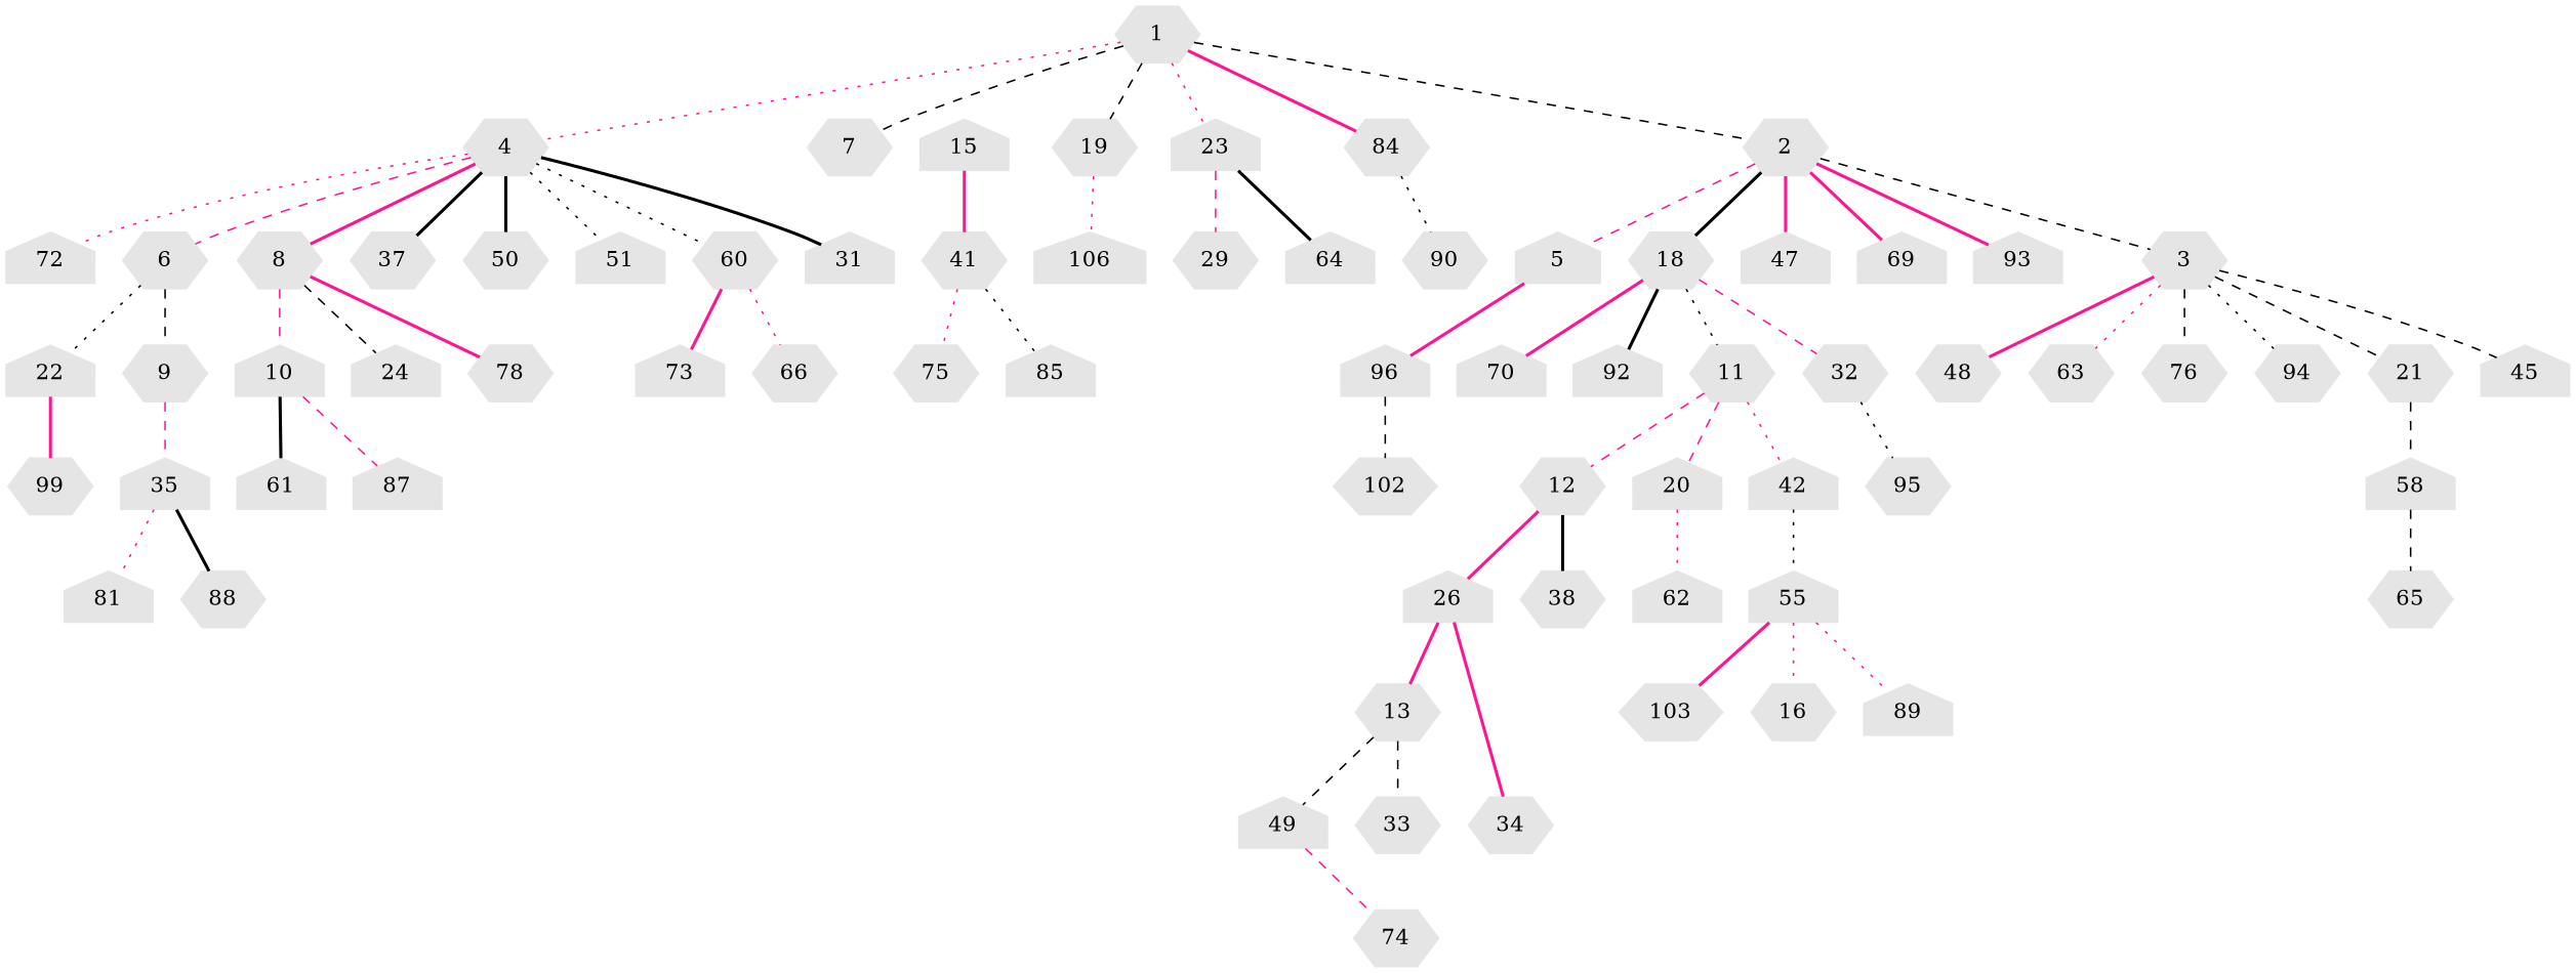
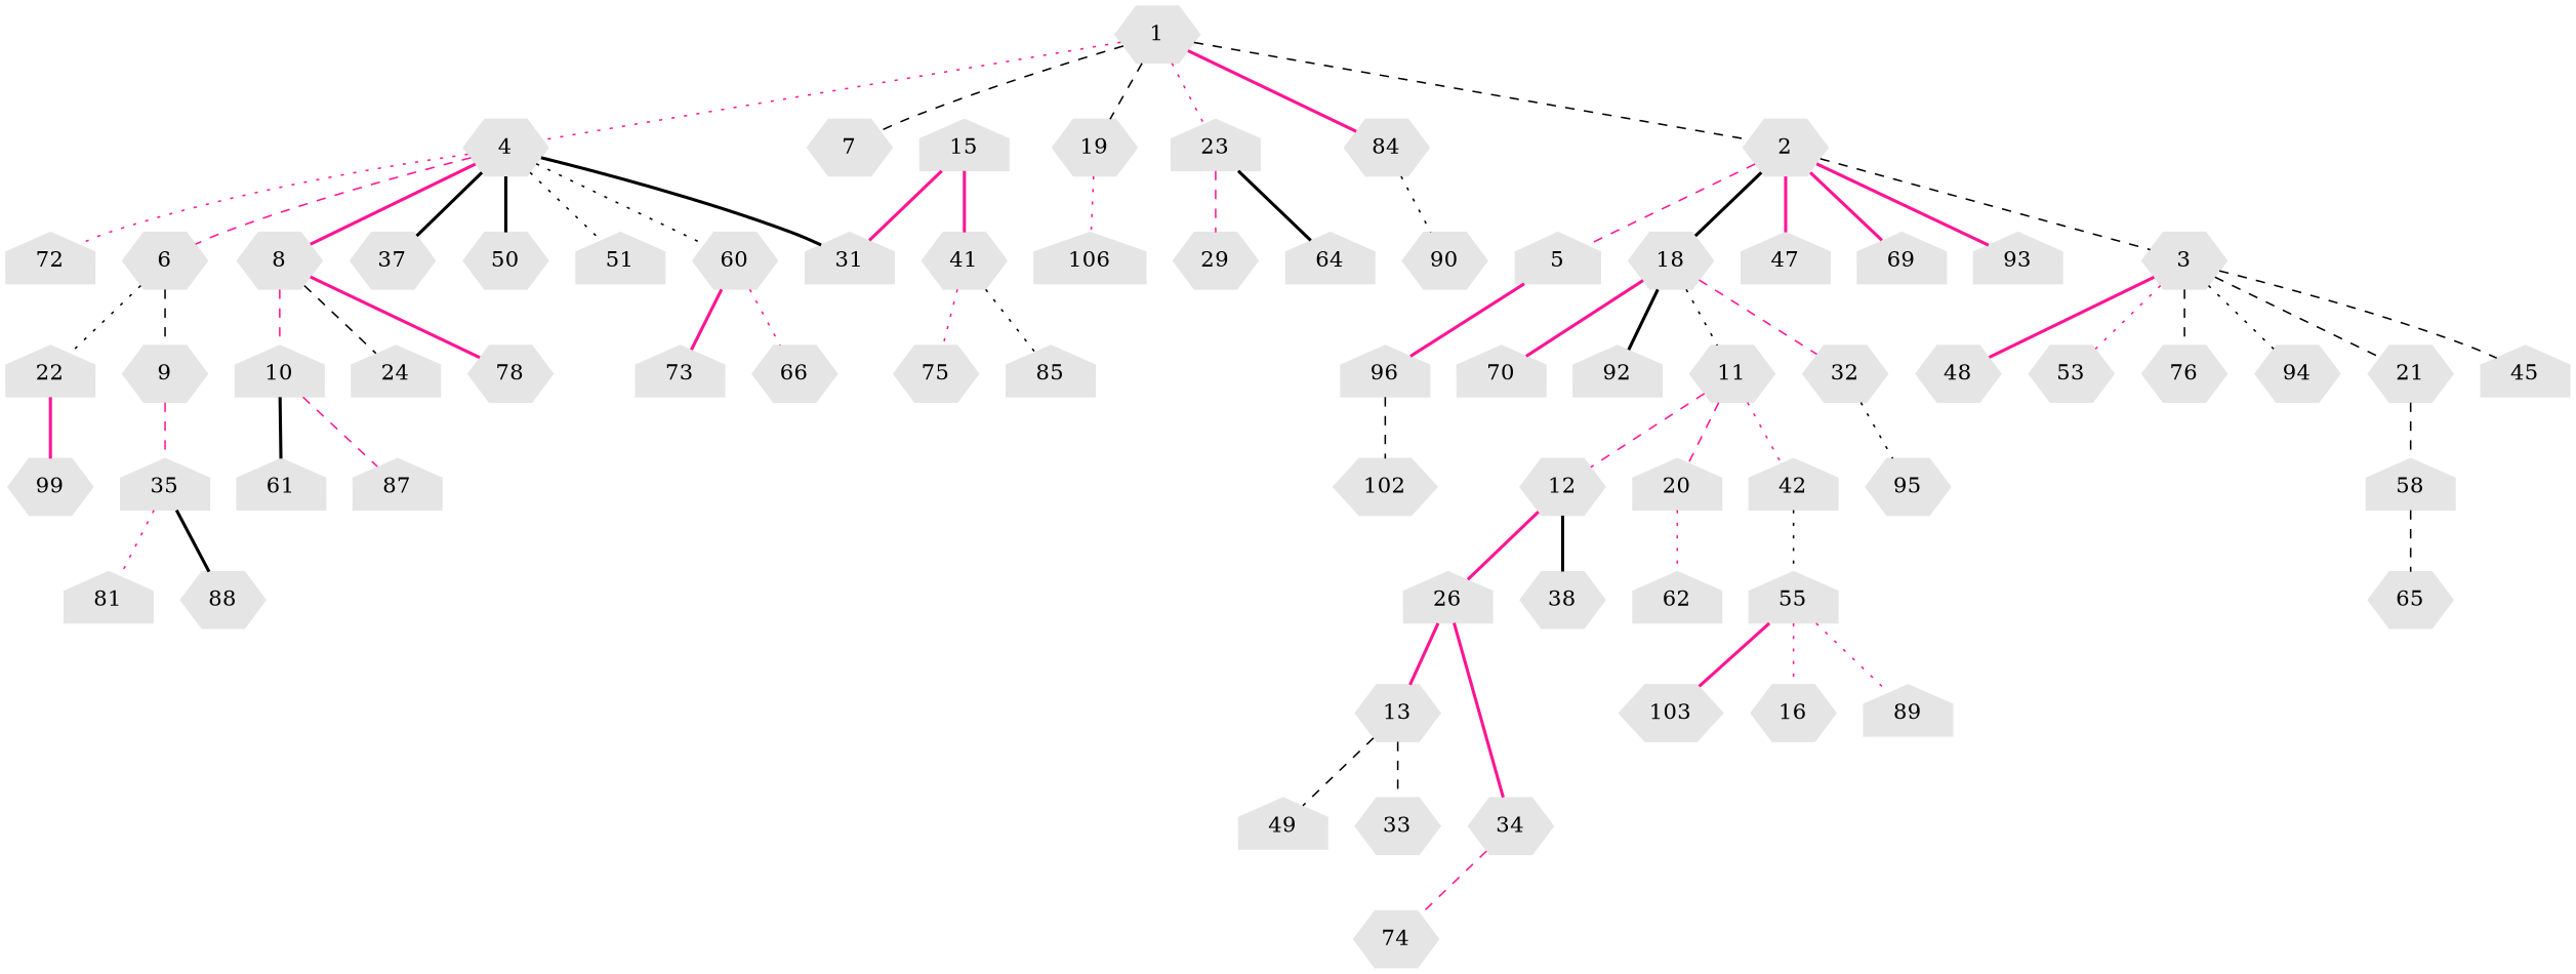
  graph {
    node [color=gray90 shape=hexagon style=filled]
    edge [color=deeppink style=bold]
    1 [super="+52"]
    2 [super="+17"]
    4 [super="+14"]
    7
    19
    23 [shape=house super="+28"]
    84
    3 [super="+25"]
    5 [shape=house super="+40"]
    18 [super="+43"]
    47 [shape=house]
    69 [shape=house]
    93 [shape=house]
    6
    8 [super="+36"]
    37
    50 [super="+68"]
    51 [shape=house]
    60 [super="+97"]
    72 [shape=house]
    31 [shape=house super="+91"]
    106 [shape=house]
    29
    64 [shape=house]
    90
    21 [super="+57"]
    45 [shape=house]
    48
-   63
+   63 [label=53]
    76 [super="+77"]
    94
    96 [shape=house]
    11 [super="+39"]
    32 [super="+86"]
    70 [shape=house super="+101"]
    92 [shape=house super="+105"]
    58 [shape=house super="+59"]
    9 [super="+30"]
    22 [shape=house super="+44"]
    10 [shape=house super="+27"]
    24 [shape=house]
    78
    15 [shape=house super="+16"]
    41 [super="+46"]
    66
    73 [shape=house]
    12
    20 [shape=house super="+53"]
    42 [shape=house]
    102
    35 [shape=house super="+83"]
    99
    61 [shape=house super="+71"]
    87 [shape=house super="+104"]
    81 [shape=house]
    88
    26 [shape=house super="+79"]
    38 [super="+80"]
    62 [shape=house]
    55 [shape=house super="+82"]
    33 [super="+67"]
    13
    49 [shape=house super="+54"]
    34
    75
    85 [shape=house]
    95 [super="+100"]
    65
    74
    n70 [label=16]
    89 [shape=house super="+98"]
    103
    1 -- 2 [color=black style=dashed]
    1 -- 4 [style=dotted]
    1 -- 7 [color=black style=dashed]
    1 -- 19 [color=black style=dashed]
    1 -- 23 [style=dotted]
    1 -- 84
    2 -- 3 [color=black style=dashed]
    2 -- 5 [style=dashed]
    2 -- 18 [color=black]
    2 -- 47
    2 -- 69
    2 -- 93
    4 -- 6 [style=dashed]
    4 -- 8
    4 -- 37 [color=black]
    4 -- 50 [color=black]
    4 -- 51 [color=black style=dotted]
    4 -- 60 [color=black style=dotted]
    4 -- 72 [style=dotted]
    4 -- 31 [color=black]
    19 -- 106 [style=dotted]
    23 -- 29 [style=dashed]
    23 -- 64 [color=black]
    84 -- 90 [color=black style=dotted]
    3 -- 21 [color=black style=dashed]
    3 -- 45 [color=black style=dashed]
    3 -- 48
    3 -- 63 [style=dotted]
    3 -- 76 [color=black style=dashed]
    3 -- 94 [color=black style=dotted]
    5 -- 96
    18 -- 11 [color=black style=dotted]
    18 -- 32 [style=dashed]
    18 -- 70
    18 -- 92 [color=black]
    6 -- 9 [color=black style=dashed]
    6 -- 22 [color=black style=dotted]
    8 -- 10 [style=dashed]
    8 -- 24 [color=black style=dashed]
    8 -- 78
    60 -- 66 [style=dotted]
    60 -- 73
    21 -- 58 [color=black style=dashed]
    96 -- 102 [color=black style=dashed]
    11 -- 12 [style=dashed]
    11 -- 20 [style=dashed]
    11 -- 42 [style=dotted]
    32 -- 95 [color=black style=dotted]
    58 -- 65 [color=black style=dashed]
    9 -- 35 [style=dashed]
    22 -- 99
    10 -- 61 [color=black]
    10 -- 87 [style=dashed]
+   15 -- 31
    15 -- 41
    41 -- 75 [style=dotted]
    41 -- 85 [color=black style=dotted]
    12 -- 26
    12 -- 38 [color=black]
    20 -- 62 [style=dotted]
    42 -- 55 [color=black style=dotted]
    35 -- 81 [style=dotted]
    35 -- 88 [color=black]
    26 -- 13
    26 -- 34
    55 -- n70 [style=dotted]
    55 -- 89 [style=dotted]
    55 -- 103
    13 -- 33 [color=black style=dashed]
    13 -- 49 [color=black style=dashed]
-   49 -- 74 [style=dashed]
+   34 -- 74 [style=dashed]
  }
